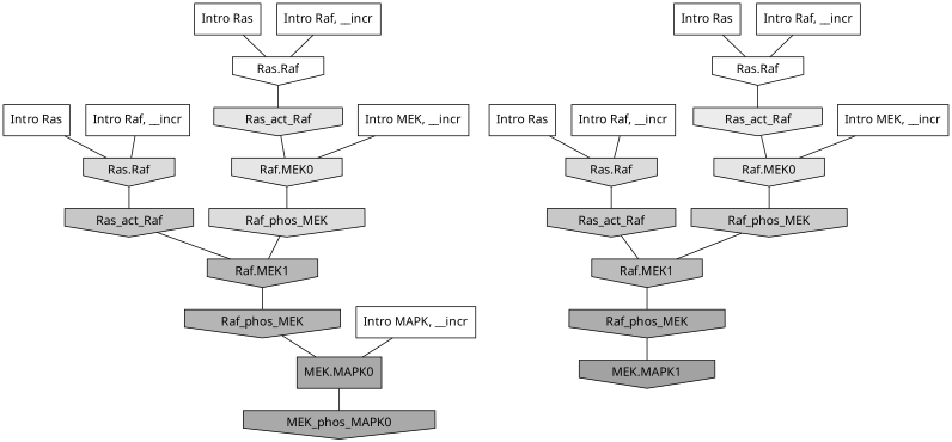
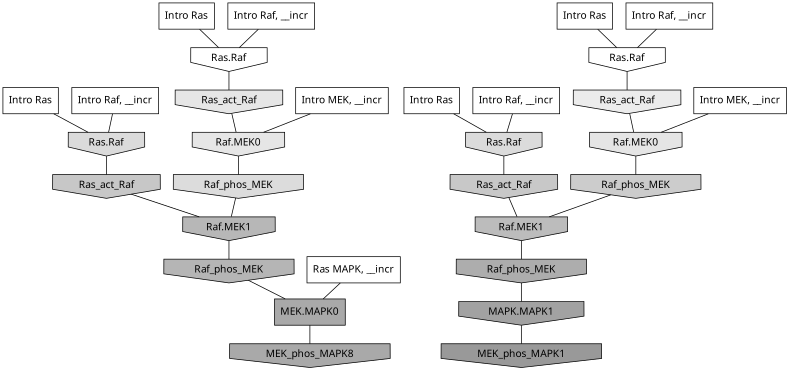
  digraph {
    rankdir=TB
    ranksep=0.30
    node [fillcolor="0.000 0.000 1.000" fontname="CMU Serif" shape=invhouse style=filled]
    edge [color="0.000 0.000 0.000" dir=none fontname="CMU Serif"]
    n1 [label="Intro Ras" shape=rectangle]
    n2 [fillcolor="0.000 0.000 0.856" label="Ras.Raf"]
    n3 [fillcolor="0.000 0.000 0.780" label=Ras_act_Raf]
    n4 [label="Intro Ras" shape=rectangle]
    n5 [label="Ras.Raf"]
    n6 [fillcolor="0.000 0.000 0.899" label=Ras_act_Raf]
    n7 [label="Intro Ras" shape=rectangle]
    n8 [fillcolor="0.000 0.000 0.856" label="Ras.Raf"]
    n9 [fillcolor="0.000 0.000 0.785" label=Ras_act_Raf]
    n10 [label="Intro Ras" shape=rectangle]
    n11 [label="Ras.Raf"]
    n12 [fillcolor="0.000 0.000 0.923" label=Ras_act_Raf]
    n13 [label="Intro Raf, __incr" shape=rectangle]
    n14 [label="Intro Raf, __incr" shape=rectangle]
    n15 [label="Intro Raf, __incr" shape=rectangle]
    n16 [label="Intro Raf, __incr" shape=rectangle]
    n17 [label="Intro MEK, __incr" shape=rectangle]
    n18 [fillcolor="0.000 0.000 0.898" label="Raf.MEK0"]
    n19 [fillcolor="0.000 0.000 0.800" label=Raf_phos_MEK]
    n20 [label="Intro MEK, __incr" shape=rectangle]
    n21 [fillcolor="0.000 0.000 0.899" label="Raf.MEK0"]
    n22 [fillcolor="0.000 0.000 0.860" label=Raf_phos_MEK]
-   n23 [label="Intro MAPK, __incr" shape=rectangle]
+   n23 [label="Ras MAPK, __incr" shape=rectangle]
    n24 [fillcolor="0.000 0.000 0.662" label="MEK.MAPK0" shape=box]
-   n25 [fillcolor="0.000 0.000 0.662" label=MEK_phos_MAPK0]
+   n25 [fillcolor="0.000 0.000 0.662" label=MEK_phos_MAPK8]
    n26 [fillcolor="0.000 0.000 0.716" label="Raf.MEK1"]
    n27 [fillcolor="0.000 0.000 0.738" label="Raf.MEK1"]
    n28 [fillcolor="0.000 0.000 0.710" label=Raf_phos_MEK]
    n29 [fillcolor="0.000 0.000 0.679" label=Raf_phos_MEK]
-   n30 [fillcolor="0.000 0.000 0.635" label="MEK.MAPK1"]
+   n30 [fillcolor="0.000 0.000 0.635" label="MAPK.MAPK1"]
+   n31 [fillcolor="0.000 0.000 0.600" label=MEK_phos_MAPK1]
    n1 -> n2
    n2 -> n3
    n3 -> n26
    n4 -> n5
    n5 -> n6
    n6 -> n21
    n7 -> n8
    n8 -> n9
    n9 -> n27
    n10 -> n11
    n11 -> n12
    n12 -> n18
    n13 -> n2
    n14 -> n11
    n15 -> n8
    n16 -> n5
    n17 -> n18
    n18 -> n19
    n19 -> n27
    n20 -> n21
    n21 -> n22
    n22 -> n26
    n23 -> n24
    n24 -> n25
    n26 -> n28
    n27 -> n29
    n28 -> n24
    n29 -> n30
+   n30 -> n31
  }
